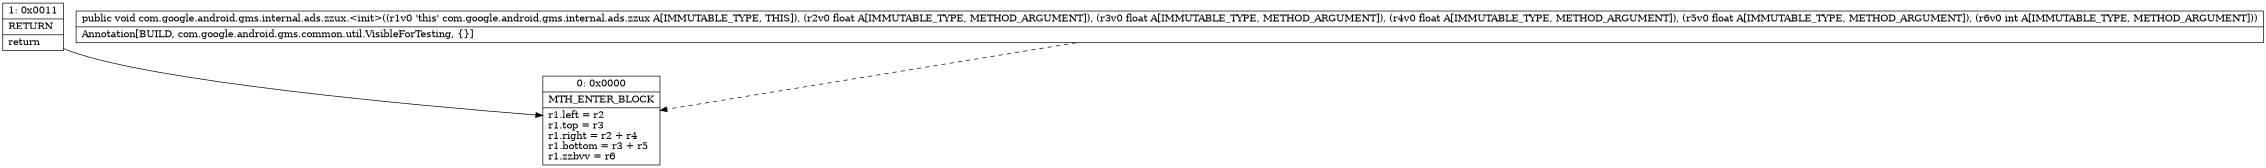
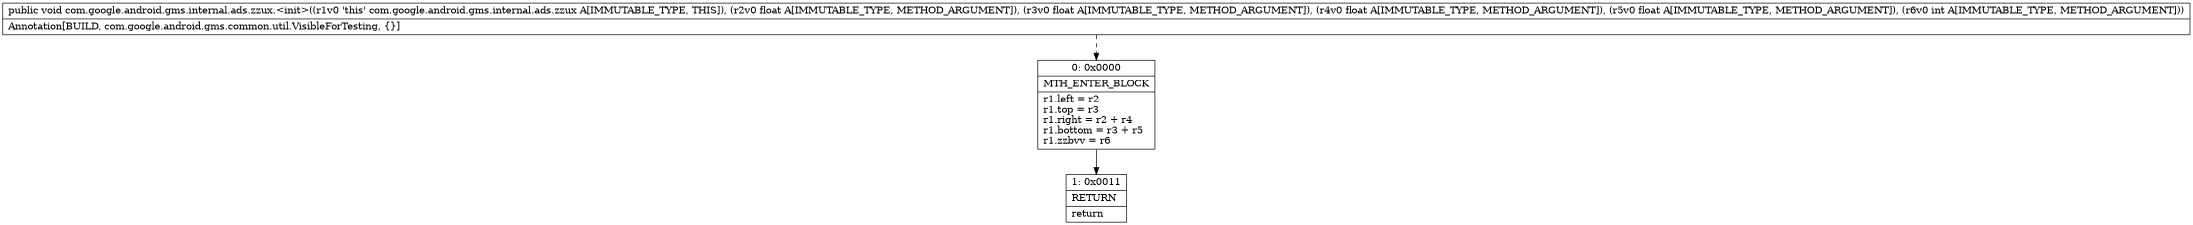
  digraph {
    node [shape=record]
    edge [color=black]
    n1 [label="{0\:\ 0x0000|MTH_ENTER_BLOCK\l|r1.left = r2\lr1.top = r3\lr1.right = r2 + r4\lr1.bottom = r3 + r5\lr1.zzbvv = r6\l}"]
    n2 [label="{1\:\ 0x0011|RETURN\l|return\l}"]
    n3 [label="{public void com.google.android.gms.internal.ads.zzux.\<init\>((r1v0 'this' com.google.android.gms.internal.ads.zzux A[IMMUTABLE_TYPE, THIS]), (r2v0 float A[IMMUTABLE_TYPE, METHOD_ARGUMENT]), (r3v0 float A[IMMUTABLE_TYPE, METHOD_ARGUMENT]), (r4v0 float A[IMMUTABLE_TYPE, METHOD_ARGUMENT]), (r5v0 float A[IMMUTABLE_TYPE, METHOD_ARGUMENT]), (r6v0 int A[IMMUTABLE_TYPE, METHOD_ARGUMENT]))  | Annotation[BUILD, com.google.android.gms.common.util.VisibleForTesting, \{\}]\l}"]
-   n2 -> n1 [style=solid]
+   n1 -> n2 [style=solid]
    n3 -> n1 [style=dashed]
  }
